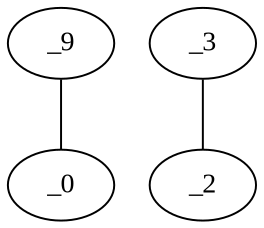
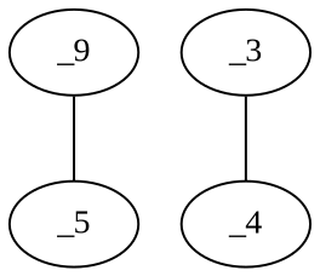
  graph {
    fontname="Liberation Serif"
    node [fontname="Liberation Serif"]
    edge [fontname="Liberation Serif"]
    n1 [label=_9 x=0.52 y=2.99]
-   _5 [x=2.53471 y=2.35598 label=_0]
+   _5 [x=2.53471 y=2.35598]
    _3 [x=1.77448 y=0.457736]
-   _4 [x=1.21808 y=1.73459 label=_2]
+   _4 [x=1.21808 y=1.73459]
    n1 -- _5
    _3 -- _4
  }
